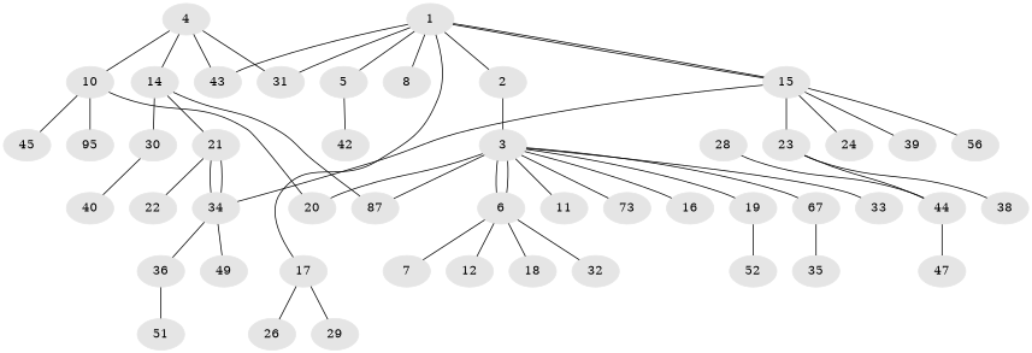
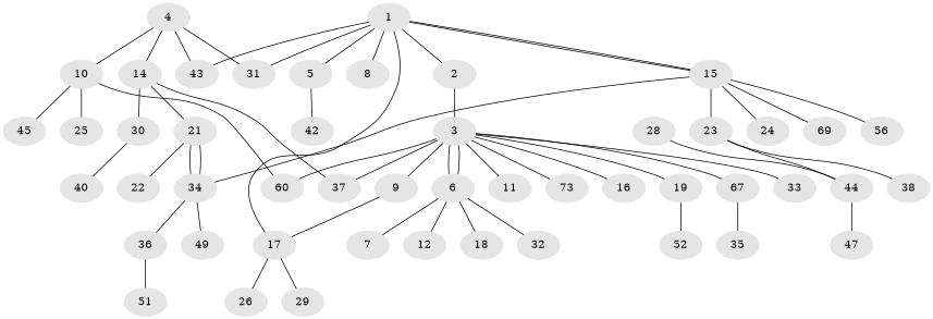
  graph {
    node [color=gray90 style=filled]
    1
    2
    5
    8
    15
    17
    43
    31
    3
    4
    10
    14
    42
    23
    24
    34
-   39
+   39 [label=69]
    n18 [label=56]
    26
    29
    6
+   9
    11
    n24 [label=73]
    16
    19
-   20
+   20 [label=60]
    n28 [label=67]
    33
-   37 [label=87]
+   37
    7
    12
    18
    32
    52
    35
-   25 [label=95]
+   25
    45
    21
    30
    28
    44
    22
    40
    38
    49
    36
    47
    51
    1 -- 2
    1 -- 5
    1 -- 8
    1 -- 15
    1 -- 15
    1 -- 17
    1 -- 43
    1 -- 31
    2 -- 3
    5 -- 42
    15 -- 23
    15 -- 24
    15 -- 34
    15 -- 39
    15 -- n18
    17 -- 26
    17 -- 29
    3 -- 6
    3 -- 6
+   3 -- 9
    3 -- 11
    3 -- n24
    3 -- 16
    3 -- 19
    3 -- 20
    3 -- n28
    3 -- 33
    3 -- 37
    4 -- 43
    4 -- 31
    4 -- 10
    4 -- 14
    10 -- 20
    10 -- 25
    10 -- 45
    14 -- 37
    14 -- 21
    14 -- 30
    23 -- 44
    23 -- 38
    34 -- 49
    34 -- 36
    6 -- 7
    6 -- 12
    6 -- 18
    6 -- 32
+   9 -- 17
    19 -- 52
    n28 -- 35
    21 -- 34
    21 -- 34
    21 -- 22
    30 -- 40
    28 -- 44
    44 -- 47
    36 -- 51
  }
